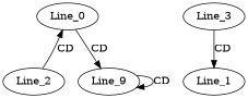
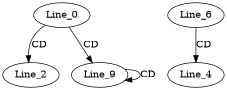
  digraph {
    Line_0
    Line_2
    Line_9
-   Line_3
-   Line_4 [label=Line_1]
-   Line_2 -> Line_0 [label=CD]
+   Line_3 [label=Line_6]
+   Line_4
+   Line_0 -> Line_2 [label=CD]
    Line_0 -> Line_9 [label=CD]
    Line_9 -> Line_9 [label=CD]
    Line_3 -> Line_4 [label=CD]
  }
